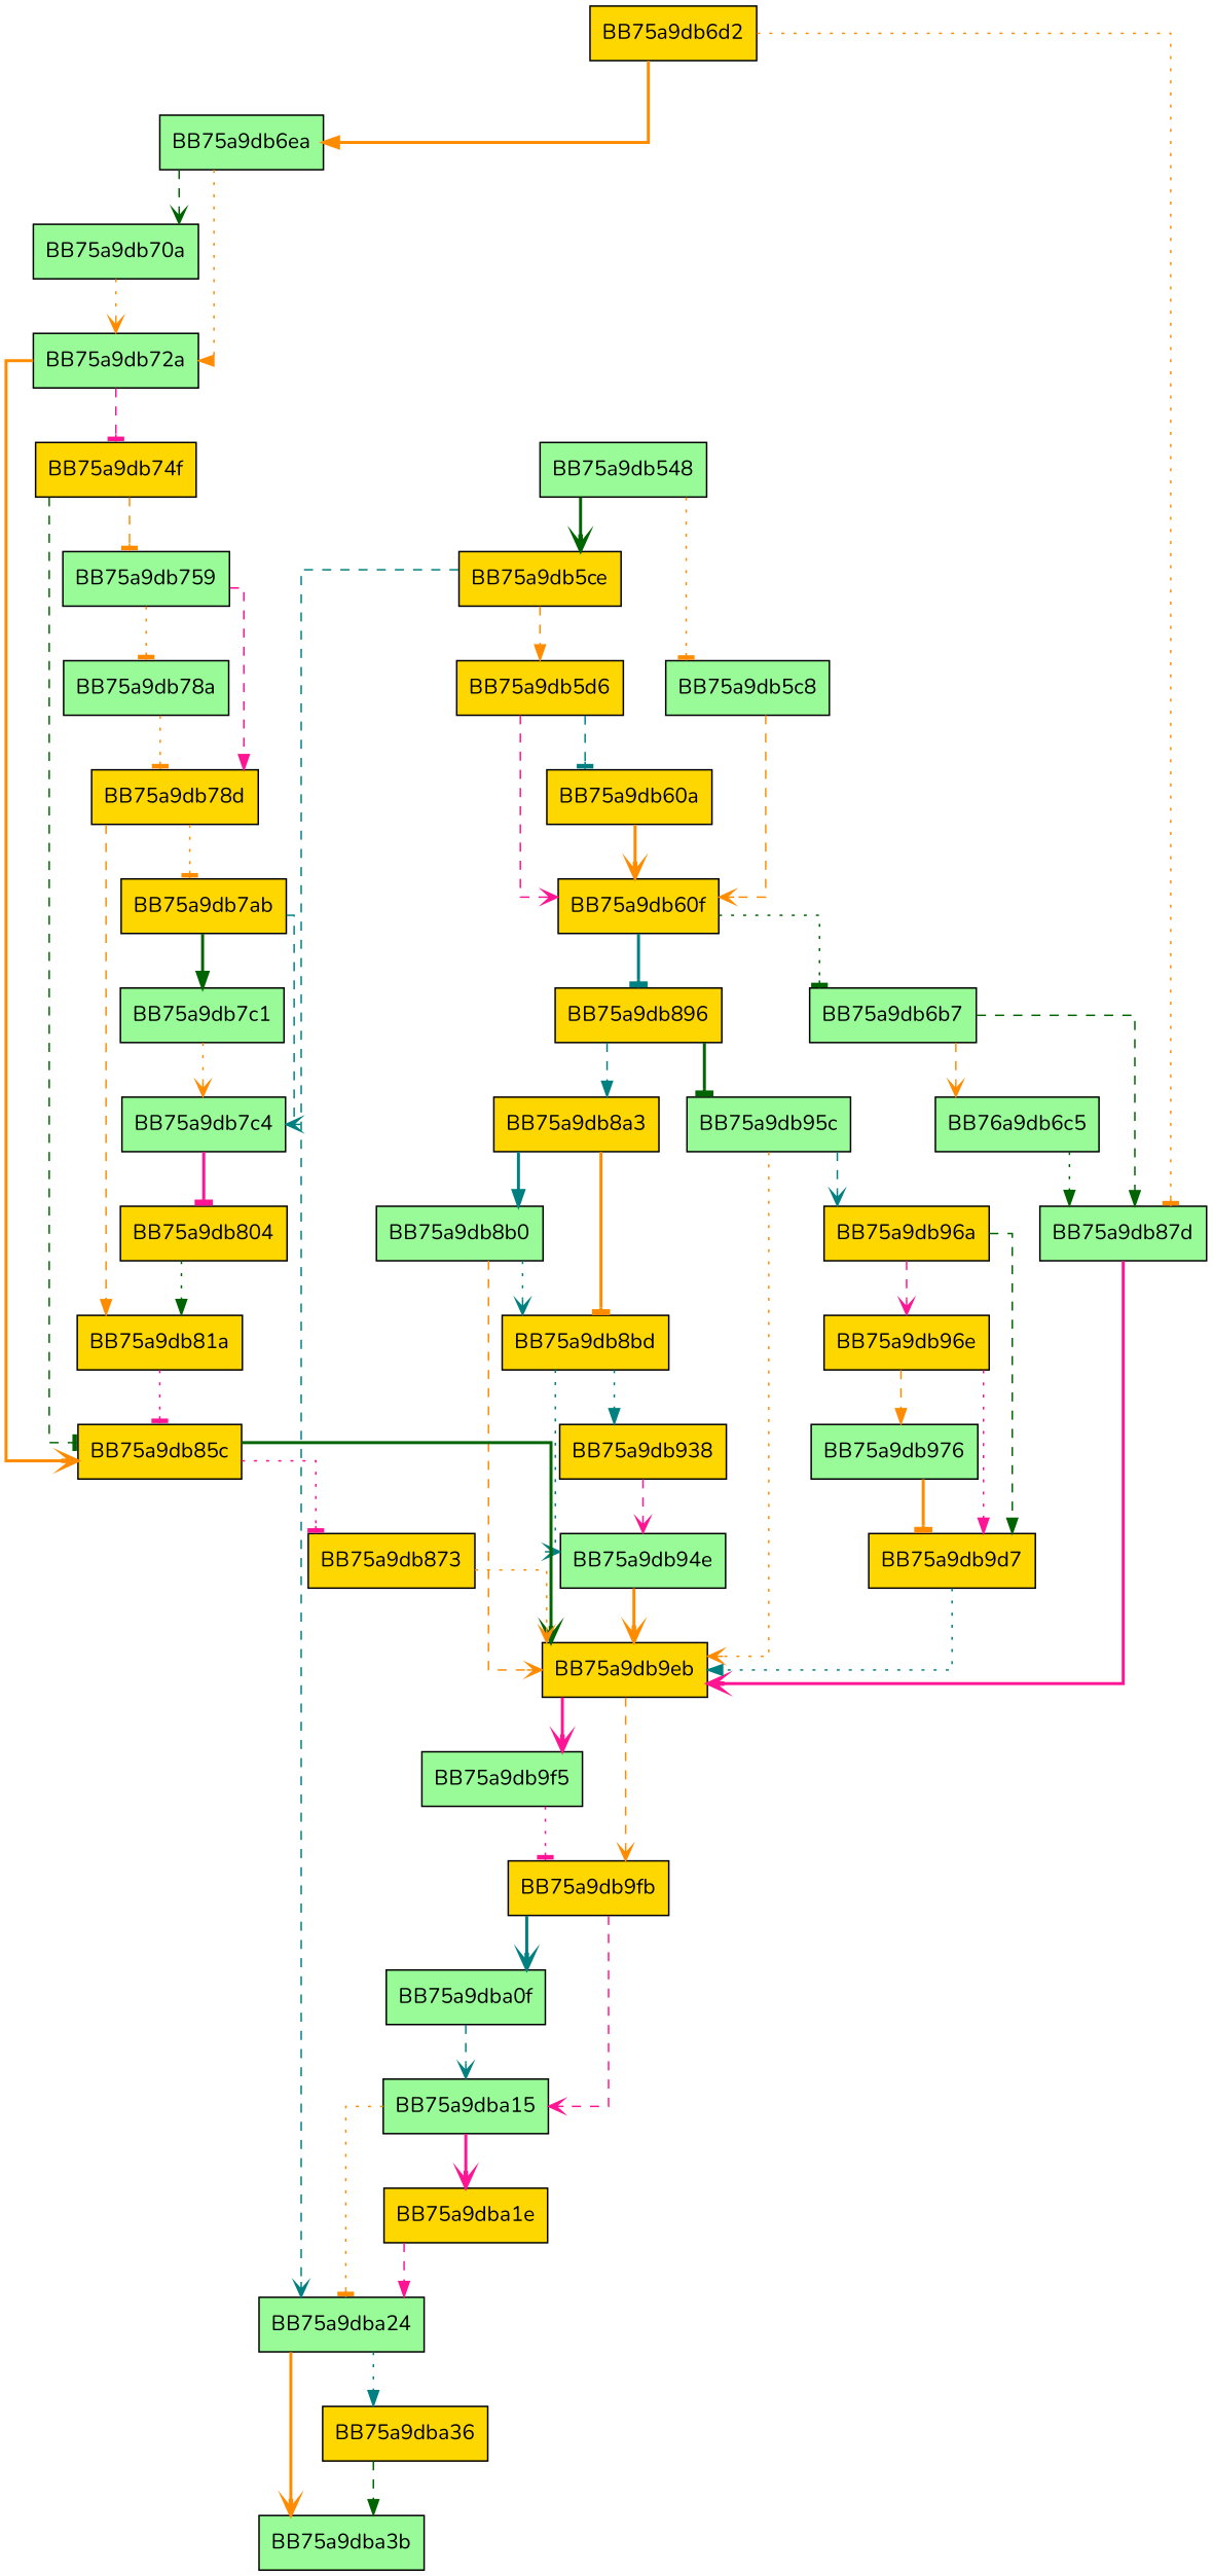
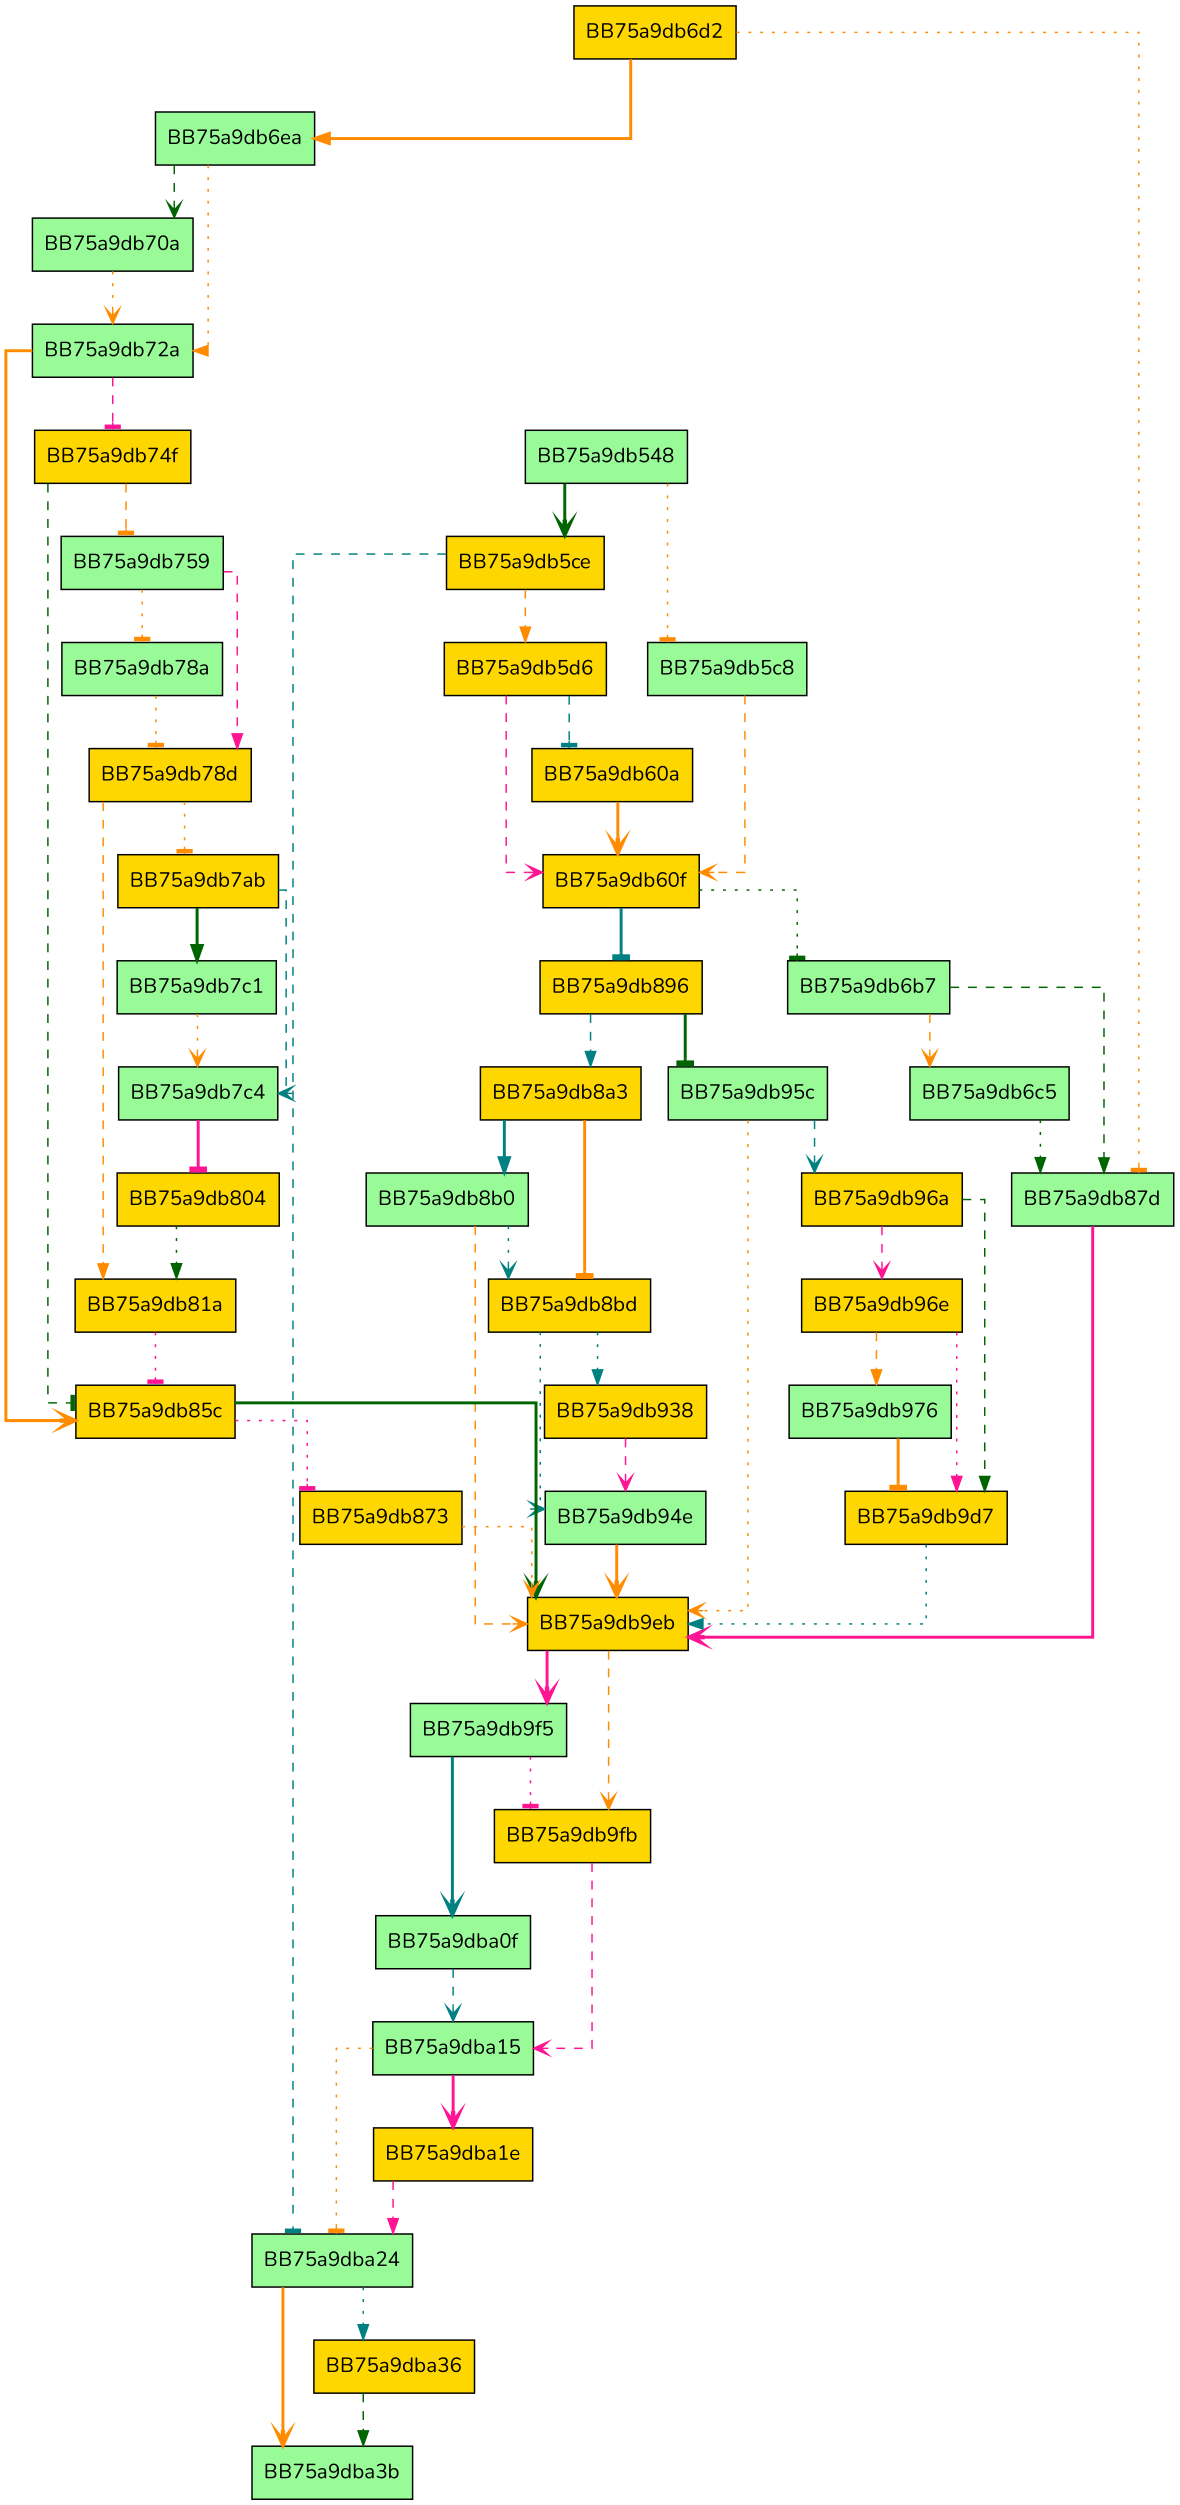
  digraph {
    fontname=Nunito
    splines=ortho
    node [fillcolor=gold fontname=Nunito shape=box style=filled]
    edge [arrowhead=vee color=darkorange fontname=Nunito style=dashed]
    BB75a9db5ce
    BB75a9db548 [fillcolor=palegreen]
    BB75a9db5c8 [fillcolor=palegreen]
    BB75a9dba24 [fillcolor=palegreen]
    BB75a9db5d6
    BB75a9db60f
    BB75a9dba3b [fillcolor=palegreen]
    BB75a9dba36
    BB75a9db60a
    BB75a9db896
    BB75a9db6b7 [fillcolor=palegreen]
    BB75a9db95c [fillcolor=palegreen]
    BB75a9db8a3
    BB75a9db87d [fillcolor=palegreen]
-   BB75a9db6c5 [fillcolor=palegreen label=BB76a9db6c5]
+   BB75a9db6c5 [fillcolor=palegreen]
    BB75a9db9eb
    BB75a9db96a
    BB75a9db8bd
    BB75a9db8b0 [fillcolor=palegreen]
    BB75a9db9fb
    BB75a9db9f5 [fillcolor=palegreen]
    BB75a9db6d2
    BB75a9db6ea [fillcolor=palegreen]
    BB75a9db72a [fillcolor=palegreen]
    BB75a9db70a [fillcolor=palegreen]
    BB75a9db85c
    BB75a9db74f
    BB75a9db873
    BB75a9db759 [fillcolor=palegreen]
    BB75a9db78d
    BB75a9db78a [fillcolor=palegreen]
    BB75a9db81a
    BB75a9db7ab
    BB75a9db7c4 [fillcolor=palegreen]
    BB75a9db7c1 [fillcolor=palegreen]
    BB75a9db804
    BB75a9dba15 [fillcolor=palegreen]
    BB75a9dba0f [fillcolor=palegreen]
    BB75a9db9d7
    BB75a9db96e
    BB75a9db94e [fillcolor=palegreen]
    BB75a9db938
    BB75a9db976 [fillcolor=palegreen]
    BB75a9dba1e
-   BB75a9db5ce -> BB75a9dba24 [color=teal]
+   BB75a9db5ce -> BB75a9dba24 [arrowhead=tee color=teal]
    BB75a9db5ce -> BB75a9db5d6 [arrowhead=normal]
    BB75a9db548 -> BB75a9db5ce [color=darkgreen style=bold]
    BB75a9db548 -> BB75a9db5c8 [arrowhead=tee style=dotted]
    BB75a9db5c8 -> BB75a9db60f
    BB75a9dba24 -> BB75a9dba3b [style=bold]
    BB75a9dba24 -> BB75a9dba36 [arrowhead=normal color=teal style=dotted]
    BB75a9db5d6 -> BB75a9db60f [color=deeppink]
    BB75a9db5d6 -> BB75a9db60a [arrowhead=tee color=teal]
    BB75a9db60f -> BB75a9db896 [arrowhead=tee color=teal style=bold]
    BB75a9db60f -> BB75a9db6b7 [arrowhead=tee color=darkgreen style=dotted]
    BB75a9dba36 -> BB75a9dba3b [arrowhead=normal color=darkgreen]
    BB75a9db60a -> BB75a9db60f [style=bold]
    BB75a9db896 -> BB75a9db95c [arrowhead=tee color=darkgreen style=bold]
    BB75a9db896 -> BB75a9db8a3 [arrowhead=normal color=teal]
    BB75a9db6b7 -> BB75a9db87d [arrowhead=normal color=darkgreen]
    BB75a9db6b7 -> BB75a9db6c5
    BB75a9db95c -> BB75a9db9eb [style=dotted]
    BB75a9db95c -> BB75a9db96a [color=teal]
    BB75a9db8a3 -> BB75a9db8bd [arrowhead=tee style=bold]
    BB75a9db8a3 -> BB75a9db8b0 [arrowhead=normal color=teal style=bold]
    BB75a9db87d -> BB75a9db9eb [color=deeppink style=bold]
    BB75a9db6c5 -> BB75a9db87d [arrowhead=normal color=darkgreen style=dotted]
    BB75a9db9eb -> BB75a9db9fb
    BB75a9db9eb -> BB75a9db9f5 [color=deeppink style=bold]
    BB75a9db96a -> BB75a9db9d7 [arrowhead=normal color=darkgreen]
    BB75a9db96a -> BB75a9db96e [color=deeppink]
    BB75a9db8bd -> BB75a9db94e [color=teal style=dotted]
    BB75a9db8bd -> BB75a9db938 [arrowhead=normal color=teal style=dotted]
    BB75a9db8b0 -> BB75a9db9eb
    BB75a9db8b0 -> BB75a9db8bd [color=teal style=dotted]
    BB75a9db9fb -> BB75a9dba15 [color=deeppink]
-   BB75a9db9fb -> BB75a9dba0f [color=teal style=bold]
+   BB75a9db9f5 -> BB75a9dba0f [color=teal style=bold]
    BB75a9db9f5 -> BB75a9db9fb [arrowhead=tee color=deeppink style=dotted]
    BB75a9db6d2 -> BB75a9db87d [arrowhead=tee style=dotted]
    BB75a9db6d2 -> BB75a9db6ea [arrowhead=normal style=bold]
    BB75a9db6ea -> BB75a9db72a [arrowhead=normal style=dotted]
    BB75a9db6ea -> BB75a9db70a [color=darkgreen]
    BB75a9db72a -> BB75a9db85c [style=bold]
    BB75a9db72a -> BB75a9db74f [arrowhead=tee color=deeppink]
    BB75a9db70a -> BB75a9db72a [style=dotted]
    BB75a9db85c -> BB75a9db9eb [color=darkgreen style=bold]
    BB75a9db85c -> BB75a9db873 [arrowhead=tee color=deeppink style=dotted]
    BB75a9db74f -> BB75a9db85c [arrowhead=tee color=darkgreen]
    BB75a9db74f -> BB75a9db759 [arrowhead=tee]
    BB75a9db873 -> BB75a9db9eb [style=dotted]
    BB75a9db759 -> BB75a9db78d [arrowhead=normal color=deeppink]
    BB75a9db759 -> BB75a9db78a [arrowhead=tee style=dotted]
    BB75a9db78d -> BB75a9db81a [arrowhead=normal]
    BB75a9db78d -> BB75a9db7ab [arrowhead=tee style=dotted]
    BB75a9db78a -> BB75a9db78d [arrowhead=tee style=dotted]
    BB75a9db81a -> BB75a9db85c [arrowhead=tee color=deeppink style=dotted]
    BB75a9db7ab -> BB75a9db7c4 [color=teal]
    BB75a9db7ab -> BB75a9db7c1 [arrowhead=normal color=darkgreen style=bold]
    BB75a9db7c4 -> BB75a9db804 [arrowhead=tee color=deeppink style=bold]
    BB75a9db7c1 -> BB75a9db7c4 [style=dotted]
    BB75a9db804 -> BB75a9db81a [arrowhead=normal color=darkgreen style=dotted]
    BB75a9dba15 -> BB75a9dba24 [arrowhead=tee style=dotted]
    BB75a9dba15 -> BB75a9dba1e [color=deeppink style=bold]
    BB75a9dba0f -> BB75a9dba15 [color=teal]
    BB75a9db9d7 -> BB75a9db9eb [arrowhead=normal color=teal style=dotted]
    BB75a9db96e -> BB75a9db9d7 [arrowhead=normal color=deeppink style=dotted]
    BB75a9db96e -> BB75a9db976 [arrowhead=normal]
    BB75a9db94e -> BB75a9db9eb [style=bold]
    BB75a9db938 -> BB75a9db94e [color=deeppink]
    BB75a9db976 -> BB75a9db9d7 [arrowhead=tee style=bold]
    BB75a9dba1e -> BB75a9dba24 [arrowhead=normal color=deeppink]
  }
